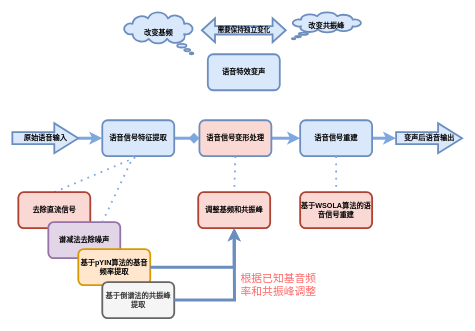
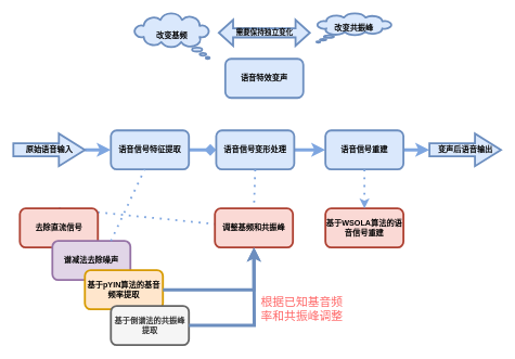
  <mxCell id="0" />
  <mxCell id="1" parent="0" />
  <mxCell id="2" value="&lt;h4 style=&quot;line-height: 1.2;&quot;&gt;&lt;font face=&quot;Helvetica&quot;&gt;语音特效变声&lt;/font&gt;&lt;/h4&gt;" style="rounded=1;whiteSpace=wrap;html=1;strokeWidth=3;fillColor=#dae8fc;strokeColor=#6c8ebf;shadow=0;sketch=0;glass=0;fontFamily=Times New Roman;labelBackgroundColor=none;rotation=0;flipH=0;flipV=0;" parent="1" vertex="1"><mxGeometry x="346" y="90" width="120" height="60" as="geometry" /></mxCell>
  <mxCell id="3" value="" style="edgeStyle=orthogonalEdgeStyle;rounded=0;orthogonalLoop=1;jettySize=auto;html=1;fontFamily=Helvetica;fontSize=11;strokeColor=#7EA6E0;shadow=0;strokeWidth=5;endArrow=diamond;" parent="1" source="4" target="9" edge="1"><mxGeometry relative="1" as="geometry" /></mxCell>
  <mxCell id="4" value="&lt;h4 style=&quot;line-height: 1.2;&quot;&gt;&lt;font face=&quot;Helvetica&quot;&gt;语音信号特征提取&lt;/font&gt;&lt;/h4&gt;" style="rounded=1;whiteSpace=wrap;html=1;strokeWidth=3;fillColor=#dae8fc;strokeColor=#6c8ebf;shadow=0;sketch=0;glass=0;fontFamily=Times New Roman;labelBackgroundColor=none;rotation=0;flipH=0;flipV=0;" parent="1" vertex="1"><mxGeometry x="170" y="200" width="120" height="60" as="geometry" /></mxCell>
  <mxCell id="5" value="&lt;font style=&quot;font-size: 12px;&quot;&gt;&lt;b&gt;改变共振峰&lt;/b&gt;&lt;/font&gt;" style="whiteSpace=wrap;html=1;shape=mxgraph.basic.cloud_callout;rounded=1;shadow=0;glass=0;labelBackgroundColor=none;sketch=0;fontFamily=Times New Roman;strokeWidth=3;fillColor=#dae8fc;strokeColor=#6c8ebf;" parent="1" vertex="1"><mxGeometry x="486" y="20" width="116" height="45" as="geometry" /></mxCell>
  <mxCell id="6" value="&lt;b&gt;改变基频&lt;/b&gt;" style="whiteSpace=wrap;html=1;shape=mxgraph.basic.cloud_callout;rounded=1;shadow=0;glass=0;labelBackgroundColor=none;sketch=0;fontFamily=Times New Roman;strokeWidth=3;fillColor=#dae8fc;strokeColor=#6c8ebf;flipH=1;" parent="1" vertex="1"><mxGeometry x="206" y="20" width="116" height="70" as="geometry" /></mxCell>
  <mxCell id="7" value="&lt;b&gt;&lt;font style=&quot;font-size: 11px;&quot;&gt;需要保持独立变化&lt;/font&gt;&lt;/b&gt;" style="html=1;shadow=0;dashed=0;align=center;verticalAlign=middle;shape=mxgraph.arrows2.twoWayArrow;dy=0.65;dx=22;rounded=1;glass=0;labelBackgroundColor=none;sketch=0;fontFamily=Times New Roman;strokeWidth=3;fillColor=#dae8fc;strokeColor=#6c8ebf;" parent="1" vertex="1"><mxGeometry x="336" y="30" width="140" height="40" as="geometry" /></mxCell>
  <mxCell id="8" value="" style="edgeStyle=orthogonalEdgeStyle;rounded=0;orthogonalLoop=1;jettySize=auto;html=1;fontFamily=Helvetica;fontSize=11;strokeColor=#7EA6E0;shadow=0;strokeWidth=5;" parent="1" source="9" target="11" edge="1"><mxGeometry relative="1" as="geometry" /></mxCell>
- <mxCell id="9" value="&lt;h4 style=&quot;line-height: 1.2;&quot;&gt;&lt;font face=&quot;Helvetica&quot;&gt;语音信号变形处理&lt;/font&gt;&lt;/h4&gt;" style="rounded=1;whiteSpace=wrap;html=1;strokeWidth=3;fillColor=#fad9d5;strokeColor=#6c8ebf;shadow=0;sketch=0;glass=0;fontFamily=Times New Roman;labelBackgroundColor=none;rotation=0;flipH=0;flipV=0;" parent="1" vertex="1"><mxGeometry x="332" y="200" width="120" height="60" as="geometry" /></mxCell>
+ <mxCell id="9" value="&lt;h4 style=&quot;line-height: 1.2;&quot;&gt;&lt;font face=&quot;Helvetica&quot;&gt;语音信号变形处理&lt;/font&gt;&lt;/h4&gt;" style="rounded=1;whiteSpace=wrap;html=1;strokeWidth=3;fillColor=#dae8fc;strokeColor=#6c8ebf;shadow=0;sketch=0;glass=0;fontFamily=Times New Roman;labelBackgroundColor=none;rotation=0;flipH=0;flipV=0;" parent="1" vertex="1"><mxGeometry x="332" y="200" width="120" height="60" as="geometry" /></mxCell>
  <mxCell id="10" value="" style="edgeStyle=orthogonalEdgeStyle;rounded=0;orthogonalLoop=1;jettySize=auto;html=1;fontFamily=Helvetica;fontSize=11;strokeColor=#7EA6E0;shadow=0;strokeWidth=5;" parent="1" source="11" target="14" edge="1"><mxGeometry relative="1" as="geometry" /></mxCell>
  <mxCell id="11" value="&lt;h4 style=&quot;line-height: 1.2;&quot;&gt;&lt;font face=&quot;Helvetica&quot;&gt;语音信号重建&lt;/font&gt;&lt;/h4&gt;" style="rounded=1;whiteSpace=wrap;html=1;strokeWidth=3;fillColor=#dae8fc;strokeColor=#6c8ebf;shadow=0;sketch=0;glass=0;fontFamily=Times New Roman;labelBackgroundColor=none;rotation=0;flipH=0;flipV=0;" parent="1" vertex="1"><mxGeometry x="500" y="200" width="120" height="60" as="geometry" /></mxCell>
  <mxCell id="12" value="" style="edgeStyle=orthogonalEdgeStyle;rounded=0;orthogonalLoop=1;jettySize=auto;html=1;fontFamily=Helvetica;fontSize=11;strokeColor=#7EA6E0;shadow=0;jumpSize=6;strokeWidth=5;" parent="1" source="13" target="4" edge="1"><mxGeometry relative="1" as="geometry" /></mxCell>
  <mxCell id="13" value="&lt;b&gt;原始语音输入&lt;/b&gt;" style="html=1;shadow=0;dashed=0;align=center;verticalAlign=middle;shape=mxgraph.arrows2.arrow;dy=0.6;dx=40;notch=0;rounded=1;glass=0;labelBackgroundColor=none;sketch=0;fontFamily=Times New Roman;fontSize=12;strokeWidth=3;fillColor=#dae8fc;strokeColor=#6c8ebf;" parent="1" vertex="1"><mxGeometry x="20" y="205" width="110" height="50" as="geometry" /></mxCell>
  <mxCell id="14" value="&lt;b&gt;变声后语音输出&lt;/b&gt;" style="html=1;shadow=0;dashed=0;align=center;verticalAlign=middle;shape=mxgraph.arrows2.arrow;dy=0.6;dx=40;notch=0;rounded=1;glass=0;labelBackgroundColor=none;sketch=0;fontFamily=Times New Roman;fontSize=12;strokeWidth=3;fillColor=#dae8fc;strokeColor=#6c8ebf;" parent="1" vertex="1"><mxGeometry x="660" y="205" width="110" height="50" as="geometry" /></mxCell>
- <mxCell id="15" value="" style="endArrow=none;dashed=1;html=1;dashPattern=1 3;strokeWidth=3;rounded=0;shadow=0;fontFamily=Helvetica;fontSize=11;jumpSize=6;strokeColor=#7EA6E0;entryX=0.5;entryY=1;entryDx=0;entryDy=0;exitX=0.5;exitY=0;exitDx=0;exitDy=0;" parent="1" source="16" target="4" edge="1"><mxGeometry width="50" height="50" relative="1" as="geometry"><mxPoint x="110" y="310" as="sourcePoint" /><mxPoint x="220" y="270" as="targetPoint" /></mxGeometry></mxCell>
+ <mxCell id="15" value="" style="endArrow=none;dashed=1;html=1;dashPattern=1 3;strokeWidth=3;rounded=0;shadow=0;fontFamily=Helvetica;fontSize=11;jumpSize=6;strokeColor=#7EA6E0;exitX=0.5;exitY=0;exitDx=0;exitDy=0;" parent="1" source="16" target="20" edge="1"><mxGeometry width="50" height="50" relative="1" as="geometry"><mxPoint x="110" y="310" as="sourcePoint" /><mxPoint x="220" y="270" as="targetPoint" /></mxGeometry></mxCell>
  <mxCell id="16" value="&lt;h4 style=&quot;line-height: 1.2;&quot;&gt;&lt;font face=&quot;Helvetica&quot;&gt;去除直流信号&lt;/font&gt;&lt;/h4&gt;" style="rounded=1;whiteSpace=wrap;html=1;strokeWidth=3;fillColor=#fad9d5;strokeColor=#ae4132;shadow=0;sketch=0;glass=0;fontFamily=Times New Roman;labelBackgroundColor=none;rotation=0;flipH=0;flipV=0;" parent="1" vertex="1"><mxGeometry x="30" y="320" width="120" height="60" as="geometry" /></mxCell>
  <mxCell id="17" value="&lt;h4 style=&quot;line-height: 1.2;&quot;&gt;&lt;font face=&quot;Helvetica&quot;&gt;谱减法去除噪声&lt;/font&gt;&lt;/h4&gt;&lt;span style=&quot;color: rgba(0, 0, 0, 0); font-family: monospace; font-size: 0px;&quot;&gt;&lt;div style=&quot;&quot;&gt;&lt;span style=&quot;background-color: initial;&quot;&gt;%3CmxGraphModel%3E%3Croot%3E%3CmxCell%20id%3D%220%22%2F%3E%3CmxCell%20id%3D%221%22%20parent%3D%220%22%2F%3E%3CmxCell%20id%3D%222%22%20value%3D%22%26lt%3Bh4%20style%3D%26quot%3Bline-height%3A%201.2%3B%26quot%3B%26gt%3B%26lt%3Bfont%20face%3D%26quot%3BHelvetica%26quot%3B%26gt%3B%E8%AF%AD%E9%9F%B3%E4%BF%A1%E5%8F%B7%E7%89%B9%E5%BE%81%E6%8F%90%E5%8F%96%26lt%3B%2Ffont%26gt%3B%26lt%3B%2Fh4%26gt%3B%22%20style%3D%22rounded%3D1%3BwhiteSpace%3Dwrap%3Bhtml%3D1%3BstrokeWidth%3D3%3BfillColor%3D%23dae8fc%3BstrokeColor%3D%236c8ebf%3Bshadow%3D0%3Bsketch%3D0%3Bglass%3D0%3BfontFamily%3DTimes%20New%20Roman%3BlabelBackgroundColor%3Dnone%3Brotation%3D0%3BflipH%3D0%3BflipV%3D0%3B%22%20vertex%3D%221%22%20parent%3D%221%22%3E%3CmxGeometry%20x%3D%22200%22%20y%3D%22370%22%20width%3D%22120%22%20height%3D%2260%22%20as%3D%22geometry%22%2F%3E%3C%2FmxCell%3E%3C%2Froot%3E%3C%2FmxGraphModel%3E&lt;/span&gt;&lt;/div&gt;&lt;/span&gt;" style="rounded=1;whiteSpace=wrap;html=1;strokeWidth=3;fillColor=#e1d5e7;strokeColor=#9673a6;shadow=0;sketch=0;glass=0;fontFamily=Times New Roman;labelBackgroundColor=none;rotation=0;flipH=0;flipV=0;align=center;" parent="1" vertex="1"><mxGeometry x="80" y="370" width="120" height="60" as="geometry" /></mxCell>
  <mxCell id="18" value="&lt;h4 style=&quot;line-height: 1.2&quot;&gt;&lt;font face=&quot;Helvetica&quot;&gt;基于pYIN&lt;/font&gt;算法的基音频率提取&lt;/h4&gt;" style="rounded=1;whiteSpace=wrap;html=1;strokeWidth=3;fillColor=#ffe6cc;strokeColor=#d79b00;shadow=0;sketch=0;glass=0;fontFamily=Times New Roman;labelBackgroundColor=none;rotation=0;flipH=0;flipV=0;align=center;" parent="1" vertex="1"><mxGeometry x="130" y="415" width="120" height="60" as="geometry" /></mxCell>
  <mxCell id="19" value="&lt;h4 style=&quot;line-height: 1.2;&quot;&gt;&lt;font face=&quot;Helvetica&quot;&gt;基于倒谱法的共振峰提取&lt;/font&gt;&lt;/h4&gt;" style="rounded=1;whiteSpace=wrap;html=1;strokeWidth=3;fillColor=#f5f5f5;strokeColor=#666666;shadow=0;sketch=0;glass=0;fontFamily=Times New Roman;labelBackgroundColor=none;rotation=0;flipH=0;flipV=0;align=center;fontColor=#333333;" parent="1" vertex="1"><mxGeometry x="170" y="470" width="120" height="60" as="geometry" /></mxCell>
  <mxCell id="20" value="&lt;h4 style=&quot;line-height: 1.2;&quot;&gt;&lt;font face=&quot;Helvetica&quot;&gt;调整基频和共振峰&lt;/font&gt;&lt;/h4&gt;" style="rounded=1;whiteSpace=wrap;html=1;strokeWidth=3;fillColor=#fad9d5;strokeColor=#ae4132;shadow=0;sketch=0;glass=0;fontFamily=Times New Roman;labelBackgroundColor=none;rotation=0;flipH=0;flipV=0;align=center;" parent="1" vertex="1"><mxGeometry x="330" y="320" width="120" height="60" as="geometry" /></mxCell>
  <mxCell id="21" value="" style="endArrow=none;dashed=1;html=1;dashPattern=1 3;strokeWidth=3;rounded=0;shadow=0;fontFamily=Helvetica;fontSize=11;jumpSize=6;strokeColor=#7EA6E0;exitX=0.5;exitY=1;exitDx=0;exitDy=0;entryX=0.5;entryY=0;entryDx=0;entryDy=0;" parent="1" source="9" target="20" edge="1"><mxGeometry width="50" height="50" relative="1" as="geometry"><mxPoint x="130" y="330" as="sourcePoint" /><mxPoint x="400" y="390" as="targetPoint" /></mxGeometry></mxCell>
  <mxCell id="22" value="&lt;h4 style=&quot;line-height: 1.2&quot;&gt;&lt;font face=&quot;Helvetica&quot;&gt;基于WSOLA算法的语音信号重建&lt;/font&gt;&lt;/h4&gt;" style="rounded=1;whiteSpace=wrap;html=1;strokeWidth=3;fillColor=#fad9d5;strokeColor=#ae4132;shadow=0;sketch=0;glass=0;fontFamily=Times New Roman;labelBackgroundColor=none;rotation=0;flipH=0;flipV=0;align=center;" parent="1" vertex="1"><mxGeometry x="500" y="320" width="120" height="60" as="geometry" /></mxCell>
- <mxCell id="23" value="" style="endArrow=none;dashed=1;html=1;dashPattern=1 3;strokeWidth=3;rounded=0;shadow=0;fontFamily=Helvetica;fontSize=11;jumpSize=6;strokeColor=#7EA6E0;exitX=0.5;exitY=1;exitDx=0;exitDy=0;entryX=0.5;entryY=0;entryDx=0;entryDy=0;" parent="1" source="11" target="22" edge="1"><mxGeometry width="50" height="50" relative="1" as="geometry"><mxPoint x="402" y="270" as="sourcePoint" /><mxPoint x="400" y="330" as="targetPoint" /></mxGeometry></mxCell>
+ <mxCell id="23" value="" style="endArrow=classic;dashed=1;html=1;dashPattern=1 3;strokeWidth=3;rounded=0;shadow=0;fontFamily=Helvetica;fontSize=11;jumpSize=6;strokeColor=#7EA6E0;exitX=0.5;exitY=1;exitDx=0;exitDy=0;entryX=0.5;entryY=0;entryDx=0;entryDy=0;" parent="1" source="11" target="22" edge="1"><mxGeometry width="50" height="50" relative="1" as="geometry"><mxPoint x="402" y="270" as="sourcePoint" /><mxPoint x="400" y="330" as="targetPoint" /></mxGeometry></mxCell>
  <mxCell id="24" value="&lt;font style=&quot;font-size: 18px&quot; face=&quot;Times New Roman&quot; color=&quot;#ff6666&quot;&gt;根据已知基音频率和共振峰调整&lt;/font&gt;" style="text;html=1;strokeColor=none;fillColor=none;align=center;verticalAlign=middle;whiteSpace=wrap;rounded=0;shadow=0;glass=0;labelBackgroundColor=default;sketch=0;fontFamily=Helvetica;fontSize=11;" parent="1" vertex="1"><mxGeometry x="400" y="460" width="128" height="30" as="geometry" /></mxCell>
  <mxCell id="25" value="" style="endArrow=none;dashed=1;html=1;dashPattern=1 3;strokeWidth=3;rounded=0;shadow=0;fontFamily=Helvetica;fontSize=11;jumpSize=6;strokeColor=#7EA6E0;exitX=0.75;exitY=0;exitDx=0;exitDy=0;" parent="1" source="17" edge="1"><mxGeometry width="50" height="50" relative="1" as="geometry"><mxPoint x="100" y="330" as="sourcePoint" /><mxPoint x="222" y="260" as="targetPoint" /></mxGeometry></mxCell>
  <mxCell id="26" value="" style="group" parent="1" vertex="1" connectable="0"><mxGeometry x="390" y="380" as="geometry" /></mxCell>
  <mxCell id="27" style="edgeStyle=orthogonalEdgeStyle;rounded=0;jumpSize=6;orthogonalLoop=1;jettySize=auto;html=1;shadow=0;fontFamily=Helvetica;fontSize=11;strokeColor=#6c8ebf;strokeWidth=5;fillColor=#dae8fc;" parent="26" source="19" edge="1"><mxGeometry relative="1" as="geometry"><mxPoint as="targetPoint" /></mxGeometry></mxCell>
  <mxCell id="28" value="" style="edgeStyle=orthogonalEdgeStyle;rounded=0;orthogonalLoop=1;jettySize=auto;html=1;fontFamily=Helvetica;fontSize=11;strokeColor=#6c8ebf;shadow=0;jumpSize=6;strokeWidth=5;exitX=1;exitY=0.5;exitDx=0;exitDy=0;entryX=0.5;entryY=1;entryDx=0;entryDy=0;fillColor=#dae8fc;" parent="26" source="18" target="20" edge="1"><mxGeometry relative="1" as="geometry"><mxPoint x="-130" y="39.76" as="sourcePoint" /><mxPoint x="-70" y="20" as="targetPoint" /></mxGeometry></mxCell>
